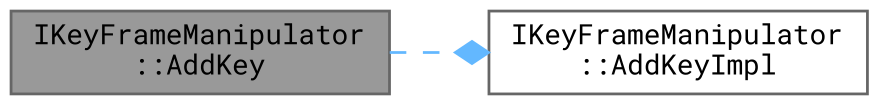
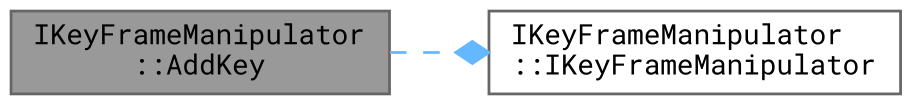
  digraph {
    rankdir=LR
    fontname="Roboto Mono"
    node [color=gray40 fontname="Roboto Mono" fontsize=10 shape=box style=filled]
    n1 [fillcolor=grey60 fontcolor=black height=0.2 label="IKeyFrameManipulator\l::AddKey" width=0.4]
-   n2 [fillcolor=white height=0.2 label="IKeyFrameManipulator\l::AddKeyImpl" width=0.4]
+   n2 [fillcolor=white height=0.2 label="IKeyFrameManipulator\l::IKeyFrameManipulator" width=0.4]
    n1 -> n2 [color=steelblue1 fontname="Roboto Mono" fontsize=10 labelfontname=Helvetica labelfontsize=10 style=dashed arrowhead=diamond]
  }
